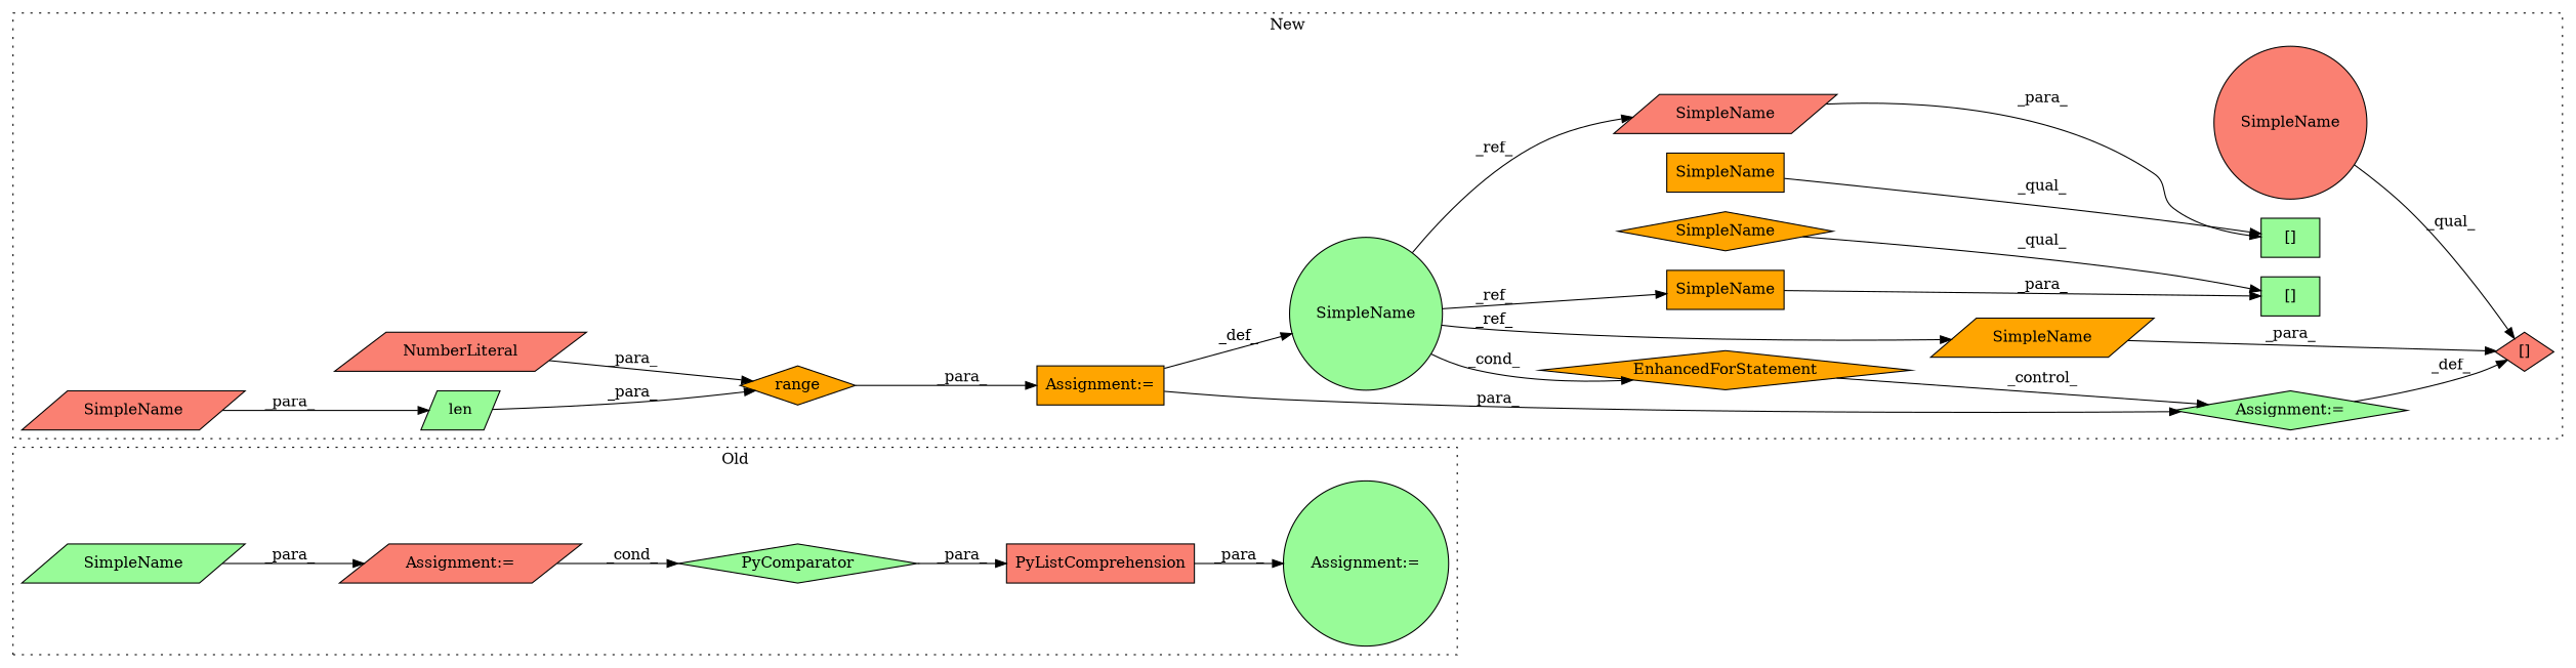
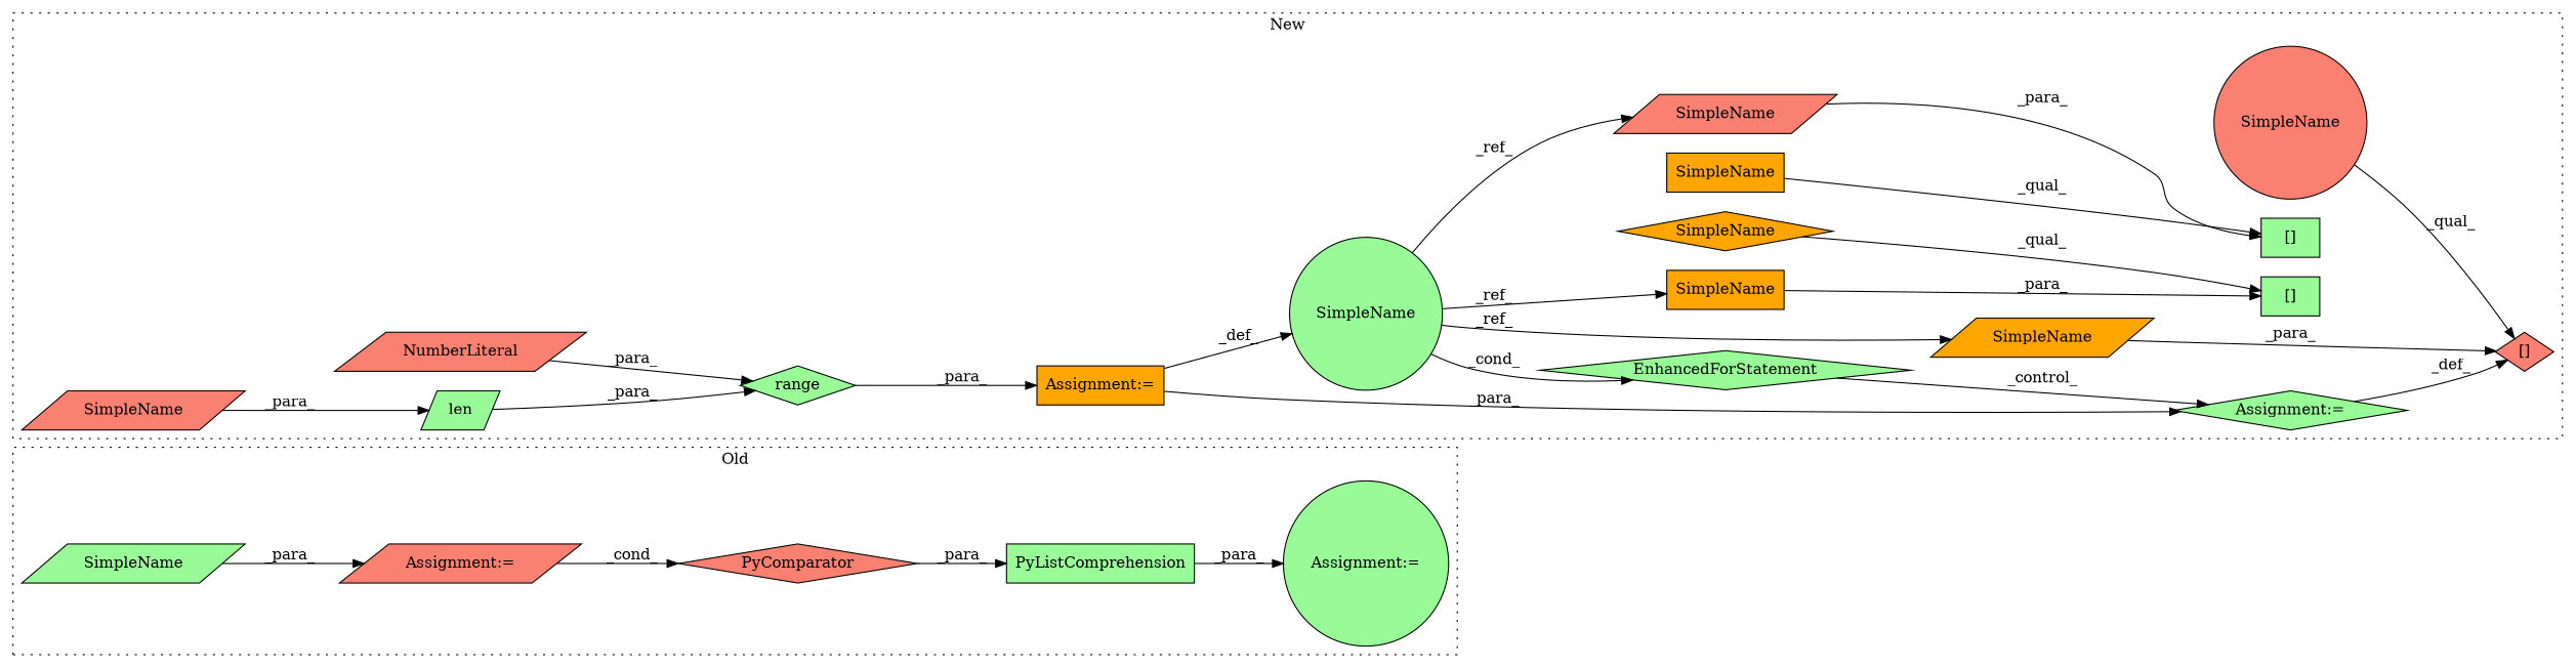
  digraph {
    rankdir=LR
    node [a=42 fillcolor=palegreen l=1 s=2759 shape=parallelogram style=filled]
-   n1 [a=109 fillcolor=salmon l=118 label=PyListComprehension s=2680 shape=box]
-   n2 [a=113 l=31 label=PyComparator shape=diamond]
+   n1 [a=109 l=118 label=PyListComprehension s=2680 shape=box]
+   n2 [a=113 fillcolor=salmon l=31 label=PyComparator shape=diamond]
    n3 [a=7 fillcolor=salmon l=31 label="Assignment:="]
    n4 [a=7 l=14 label="Assignment:=" s=2666 shape=circle]
    n5 [l=15 label=SimpleName s=2766]
-   n6 [a=32 fillcolor=orange l="6,1" label=range s="3037,3065" shape=diamond]
+   n6 [a=32 l="6,1" label=range s="3037,3065" shape=diamond]
    n7 [a=7 fillcolor=orange l="57,2" label="Assignment:=" s="2972,3066" shape=box]
-   n8 [a=70 fillcolor=orange l="57,2" label=EnhancedForStatement s="2972,3066" shape=diamond]
+   n8 [a=70 l="57,2" label=EnhancedForStatement s="2972,3066" shape=diamond]
    n9 [a=7 label="Assignment:=" s=3187 shape=diamond]
    n10 [label=SimpleName s=3033 shape=circle]
    n11 [a=2 l="16,1" label="[]" s="3082,3099" shape=box]
    n12 [a=2 l="16,1" label="[]" s="3119,3136" shape=box]
    n13 [a=32 l="4,1" label=len s="3045,3064"]
    n14 [a=2 fillcolor=salmon l="16,1" label="[]" s="3169,3186" shape=diamond]
    n15 [a=34 fillcolor=salmon label=NumberLiteral s=3043]
    n16 [fillcolor=salmon l=15 label=SimpleName s=3169 shape=circle]
    n17 [fillcolor=orange l=15 label=SimpleName s=3119 shape=box]
    n18 [fillcolor=salmon l=15 label=SimpleName s=3049]
    n19 [fillcolor=orange l=15 label=SimpleName s=3082 shape=diamond]
    n20 [fillcolor=orange label=SimpleName s=3098 shape=box]
    n21 [fillcolor=orange label=SimpleName s=3185]
    n22 [fillcolor=salmon label=SimpleName s=3135]
    subgraph cluster_1 {
      label=Old
      style=dotted
      n1
      n2
      n3
      n4
      n5
    }
    subgraph cluster_2 {
      label=New
      style=dotted
      n6
      n7
      n8
      n9
      n10
      n11
      n12
      n13
      n14
      n15
      n16
      n17
      n18
      n19
      n20
      n21
      n22
    }
    n1 -> n4 [label=_para_]
    n2 -> n1 [label=_para_]
    n3 -> n2 [label=_cond_]
    n5 -> n3 [label=_para_]
    n6 -> n7 [label=_para_]
    n7 -> n9 [label=_para_]
    n7 -> n10 [label=_def_]
    n8 -> n9 [label=_control_]
    n9 -> n14 [label=_def_]
    n10 -> n8 [label=_cond_]
    n10 -> n20 [label=_ref_]
    n10 -> n21 [label=_ref_]
    n10 -> n22 [label=_ref_]
    n13 -> n6 [label=_para_]
    n15 -> n6 [label=_para_]
    n16 -> n14 [label=_qual_]
    n17 -> n12 [label=_qual_]
    n18 -> n13 [label=_para_]
    n19 -> n11 [label=_qual_]
    n20 -> n11 [label=_para_]
    n21 -> n14 [label=_para_]
    n22 -> n12 [label=_para_]
  }
